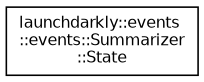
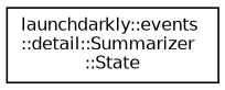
  digraph {
    rankdir=TB
-   n1 [color=black fillcolor=white fontname=Helvetica fontsize=10 height=0.2 label="launchdarkly::events\l::events::Summarizer\l::State" shape=record style=filled width=0.4]
+   n1 [color=black fillcolor=white fontname=Helvetica fontsize=10 height=0.2 label="launchdarkly::events\l::detail::Summarizer\l::State" shape=record style=filled width=0.4]
  }
